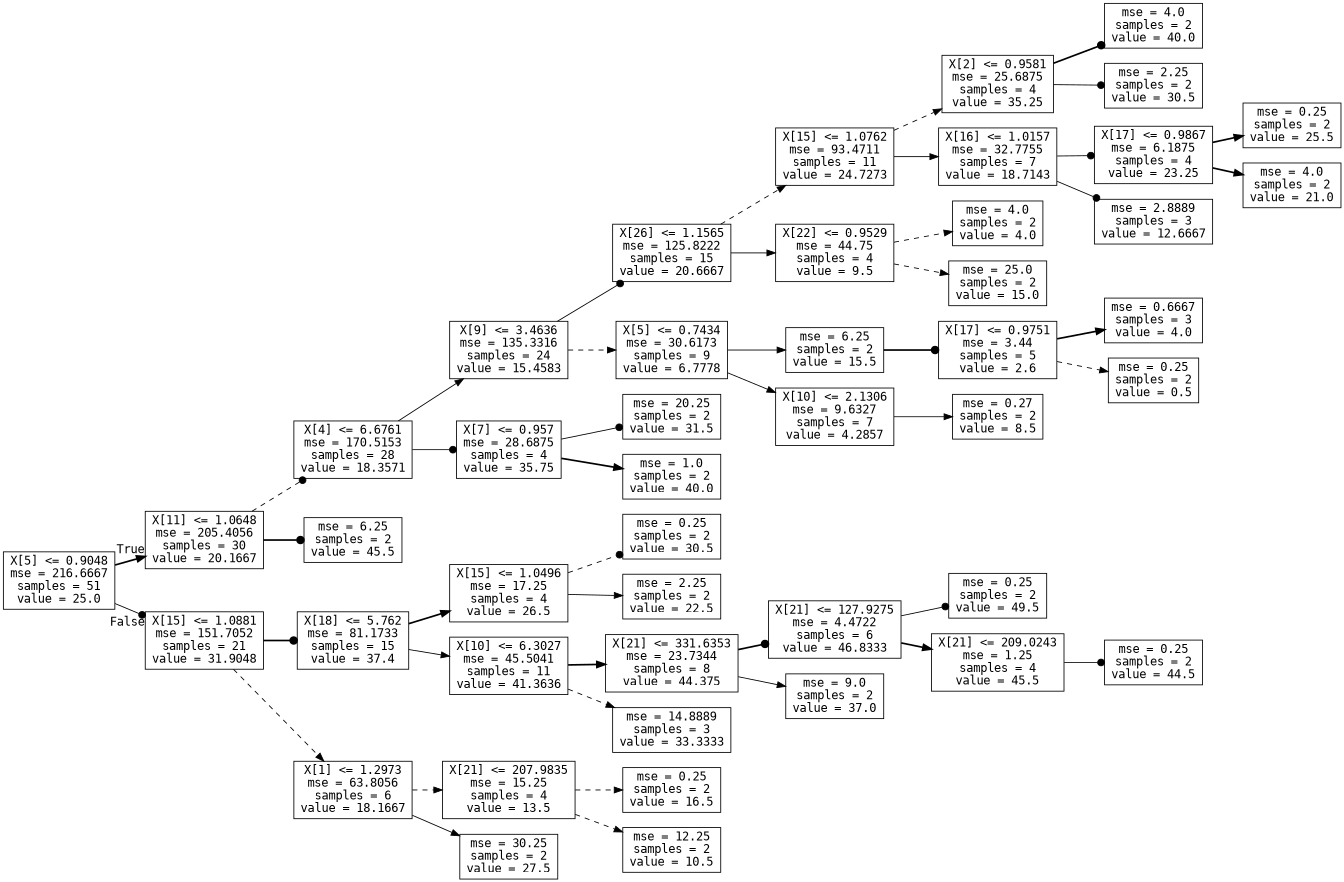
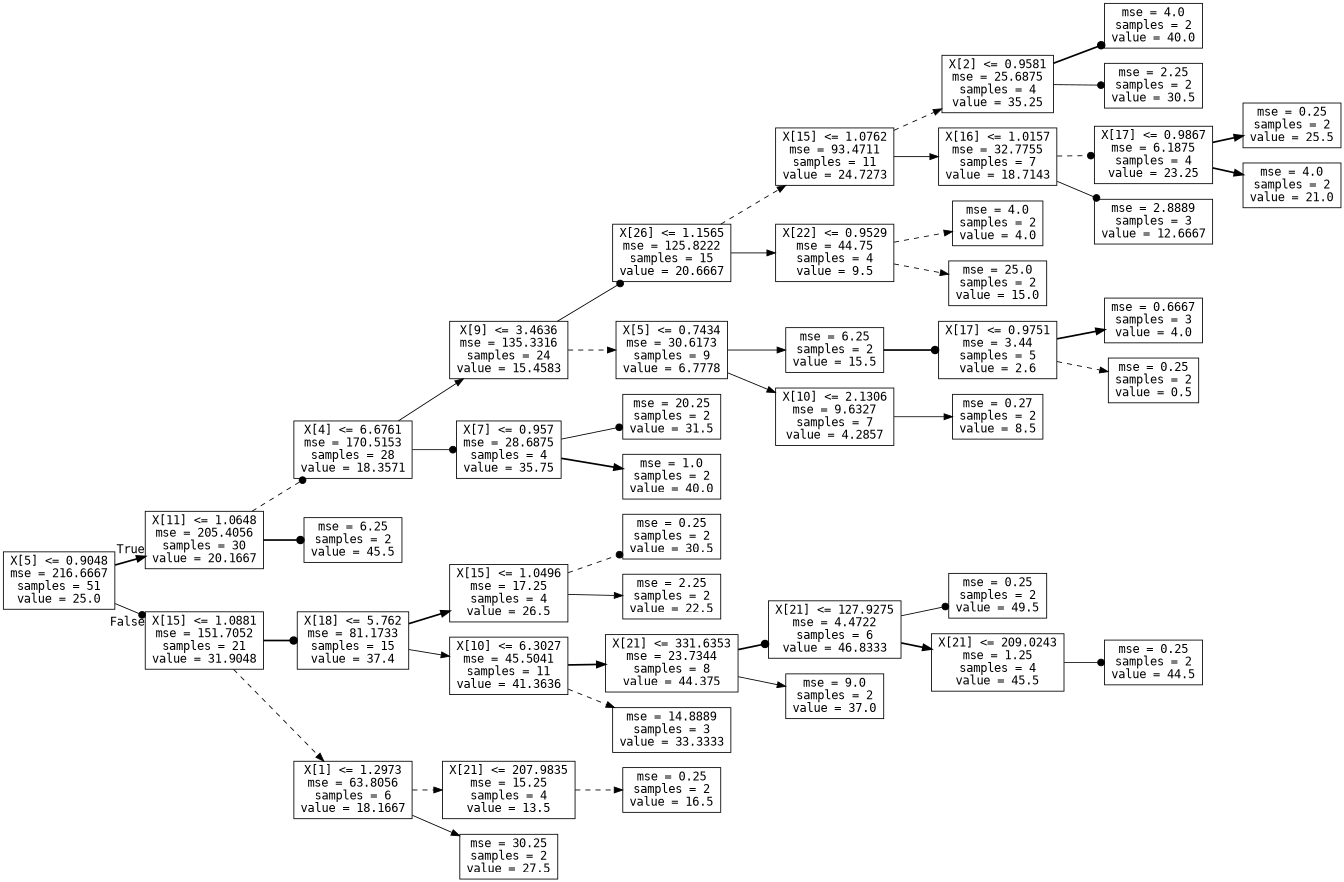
  digraph {
    fontname="DejaVu Sans Mono"
    rankdir=LR
    node [fontname="DejaVu Sans Mono" shape=box]
    edge [arrowhead=normal fontname="DejaVu Sans Mono" style=solid]
    n1 [label="X[5] <= 0.9048\nmse = 216.6667\nsamples = 51\nvalue = 25.0"]
    n2 [label="X[11] <= 1.0648\nmse = 205.4056\nsamples = 30\nvalue = 20.1667"]
    n3 [label="X[15] <= 1.0881\nmse = 151.7052\nsamples = 21\nvalue = 31.9048"]
    n4 [label="X[4] <= 6.6761\nmse = 170.5153\nsamples = 28\nvalue = 18.3571"]
    n5 [label="mse = 6.25\nsamples = 2\nvalue = 45.5"]
    n6 [label="X[18] <= 5.762\nmse = 81.1733\nsamples = 15\nvalue = 37.4"]
    n7 [label="X[1] <= 1.2973\nmse = 63.8056\nsamples = 6\nvalue = 18.1667"]
    n8 [label="X[9] <= 3.4636\nmse = 135.3316\nsamples = 24\nvalue = 15.4583"]
    n9 [label="X[7] <= 0.957\nmse = 28.6875\nsamples = 4\nvalue = 35.75"]
    n10 [label="X[26] <= 1.1565\nmse = 125.8222\nsamples = 15\nvalue = 20.6667"]
    n11 [label="X[5] <= 0.7434\nmse = 30.6173\nsamples = 9\nvalue = 6.7778"]
    n12 [label="mse = 20.25\nsamples = 2\nvalue = 31.5"]
    n13 [label="mse = 1.0\nsamples = 2\nvalue = 40.0"]
    n14 [label="X[15] <= 1.0762\nmse = 93.4711\nsamples = 11\nvalue = 24.7273"]
    n15 [label="X[22] <= 0.9529\nmse = 44.75\nsamples = 4\nvalue = 9.5"]
    n16 [label="mse = 6.25\nsamples = 2\nvalue = 15.5"]
    n17 [label="X[10] <= 2.1306\nmse = 9.6327\nsamples = 7\nvalue = 4.2857"]
    n18 [label="X[2] <= 0.9581\nmse = 25.6875\nsamples = 4\nvalue = 35.25"]
    n19 [label="X[16] <= 1.0157\nmse = 32.7755\nsamples = 7\nvalue = 18.7143"]
    n20 [label="mse = 4.0\nsamples = 2\nvalue = 4.0"]
    n21 [label="mse = 25.0\nsamples = 2\nvalue = 15.0"]
    n22 [label="mse = 4.0\nsamples = 2\nvalue = 40.0"]
    n23 [label="mse = 2.25\nsamples = 2\nvalue = 30.5"]
    n24 [label="X[17] <= 0.9867\nmse = 6.1875\nsamples = 4\nvalue = 23.25"]
    n25 [label="mse = 2.8889\nsamples = 3\nvalue = 12.6667"]
    n26 [label="mse = 0.25\nsamples = 2\nvalue = 25.5"]
    n27 [label="mse = 4.0\nsamples = 2\nvalue = 21.0"]
    n28 [label="X[17] <= 0.9751\nmse = 3.44\nsamples = 5\nvalue = 2.6"]
    n29 [label="mse = 0.27\nsamples = 2\nvalue = 8.5"]
    n30 [label="mse = 0.6667\nsamples = 3\nvalue = 4.0"]
    n31 [label="mse = 0.25\nsamples = 2\nvalue = 0.5"]
    n32 [label="X[15] <= 1.0496\nmse = 17.25\nsamples = 4\nvalue = 26.5"]
    n33 [label="X[10] <= 6.3027\nmse = 45.5041\nsamples = 11\nvalue = 41.3636"]
    n34 [label="X[21] <= 207.9835\nmse = 15.25\nsamples = 4\nvalue = 13.5"]
    n35 [label="mse = 30.25\nsamples = 2\nvalue = 27.5"]
    n36 [label="mse = 0.25\nsamples = 2\nvalue = 30.5"]
    n37 [label="mse = 2.25\nsamples = 2\nvalue = 22.5"]
    n38 [label="X[21] <= 331.6353\nmse = 23.7344\nsamples = 8\nvalue = 44.375"]
    n39 [label="mse = 14.8889\nsamples = 3\nvalue = 33.3333"]
    n40 [label="X[21] <= 127.9275\nmse = 4.4722\nsamples = 6\nvalue = 46.8333"]
    n41 [label="mse = 9.0\nsamples = 2\nvalue = 37.0"]
    n42 [label="mse = 0.25\nsamples = 2\nvalue = 49.5"]
    n43 [label="X[21] <= 209.0243\nmse = 1.25\nsamples = 4\nvalue = 45.5"]
    n44 [label="mse = 0.25\nsamples = 2\nvalue = 44.5"]
    n45 [label="mse = 0.25\nsamples = 2\nvalue = 16.5"]
-   n46 [label="mse = 12.25\nsamples = 2\nvalue = 10.5"]
    n1 -> n2 [headlabel=True labelangle=45 labeldistance=2.5 style=bold]
    n1 -> n3 [arrowhead=dot headlabel=False labelangle=-45 labeldistance=2.5]
    n2 -> n4 [arrowhead=dot style=dashed]
    n2 -> n5 [arrowhead=dot style=bold]
    n3 -> n6 [arrowhead=dot style=bold]
    n3 -> n7 [style=dashed]
    n4 -> n8
    n4 -> n9 [arrowhead=dot]
    n6 -> n32 [style=bold]
    n6 -> n33
    n7 -> n34 [style=dashed]
    n7 -> n35
    n8 -> n10 [arrowhead=dot]
    n8 -> n11 [style=dashed]
    n9 -> n12 [arrowhead=dot]
    n9 -> n13 [style=bold]
    n10 -> n14 [style=dashed]
    n10 -> n15
    n11 -> n16
    n11 -> n17
    n14 -> n18 [style=dashed]
    n14 -> n19
    n15 -> n20 [style=dashed]
    n15 -> n21 [style=dashed]
    n16 -> n28 [arrowhead=dot style=bold]
    n17 -> n29
    n18 -> n22 [arrowhead=dot style=bold]
    n18 -> n23 [arrowhead=dot]
-   n19 -> n24 [arrowhead=dot]
+   n19 -> n24 [arrowhead=dot style=dashed]
    n19 -> n25 [arrowhead=dot]
    n24 -> n26 [style=bold]
    n24 -> n27 [style=bold]
    n28 -> n30 [style=bold]
    n28 -> n31 [style=dashed]
    n32 -> n36 [arrowhead=dot style=dashed]
    n32 -> n37
    n33 -> n38 [style=bold]
    n33 -> n39 [style=dashed]
    n34 -> n45 [style=dashed]
-   n34 -> n46 [style=dashed]
    n38 -> n40 [arrowhead=dot style=bold]
    n38 -> n41
    n40 -> n42 [arrowhead=dot]
    n40 -> n43 [style=bold]
    n43 -> n44 [arrowhead=dot]
  }
